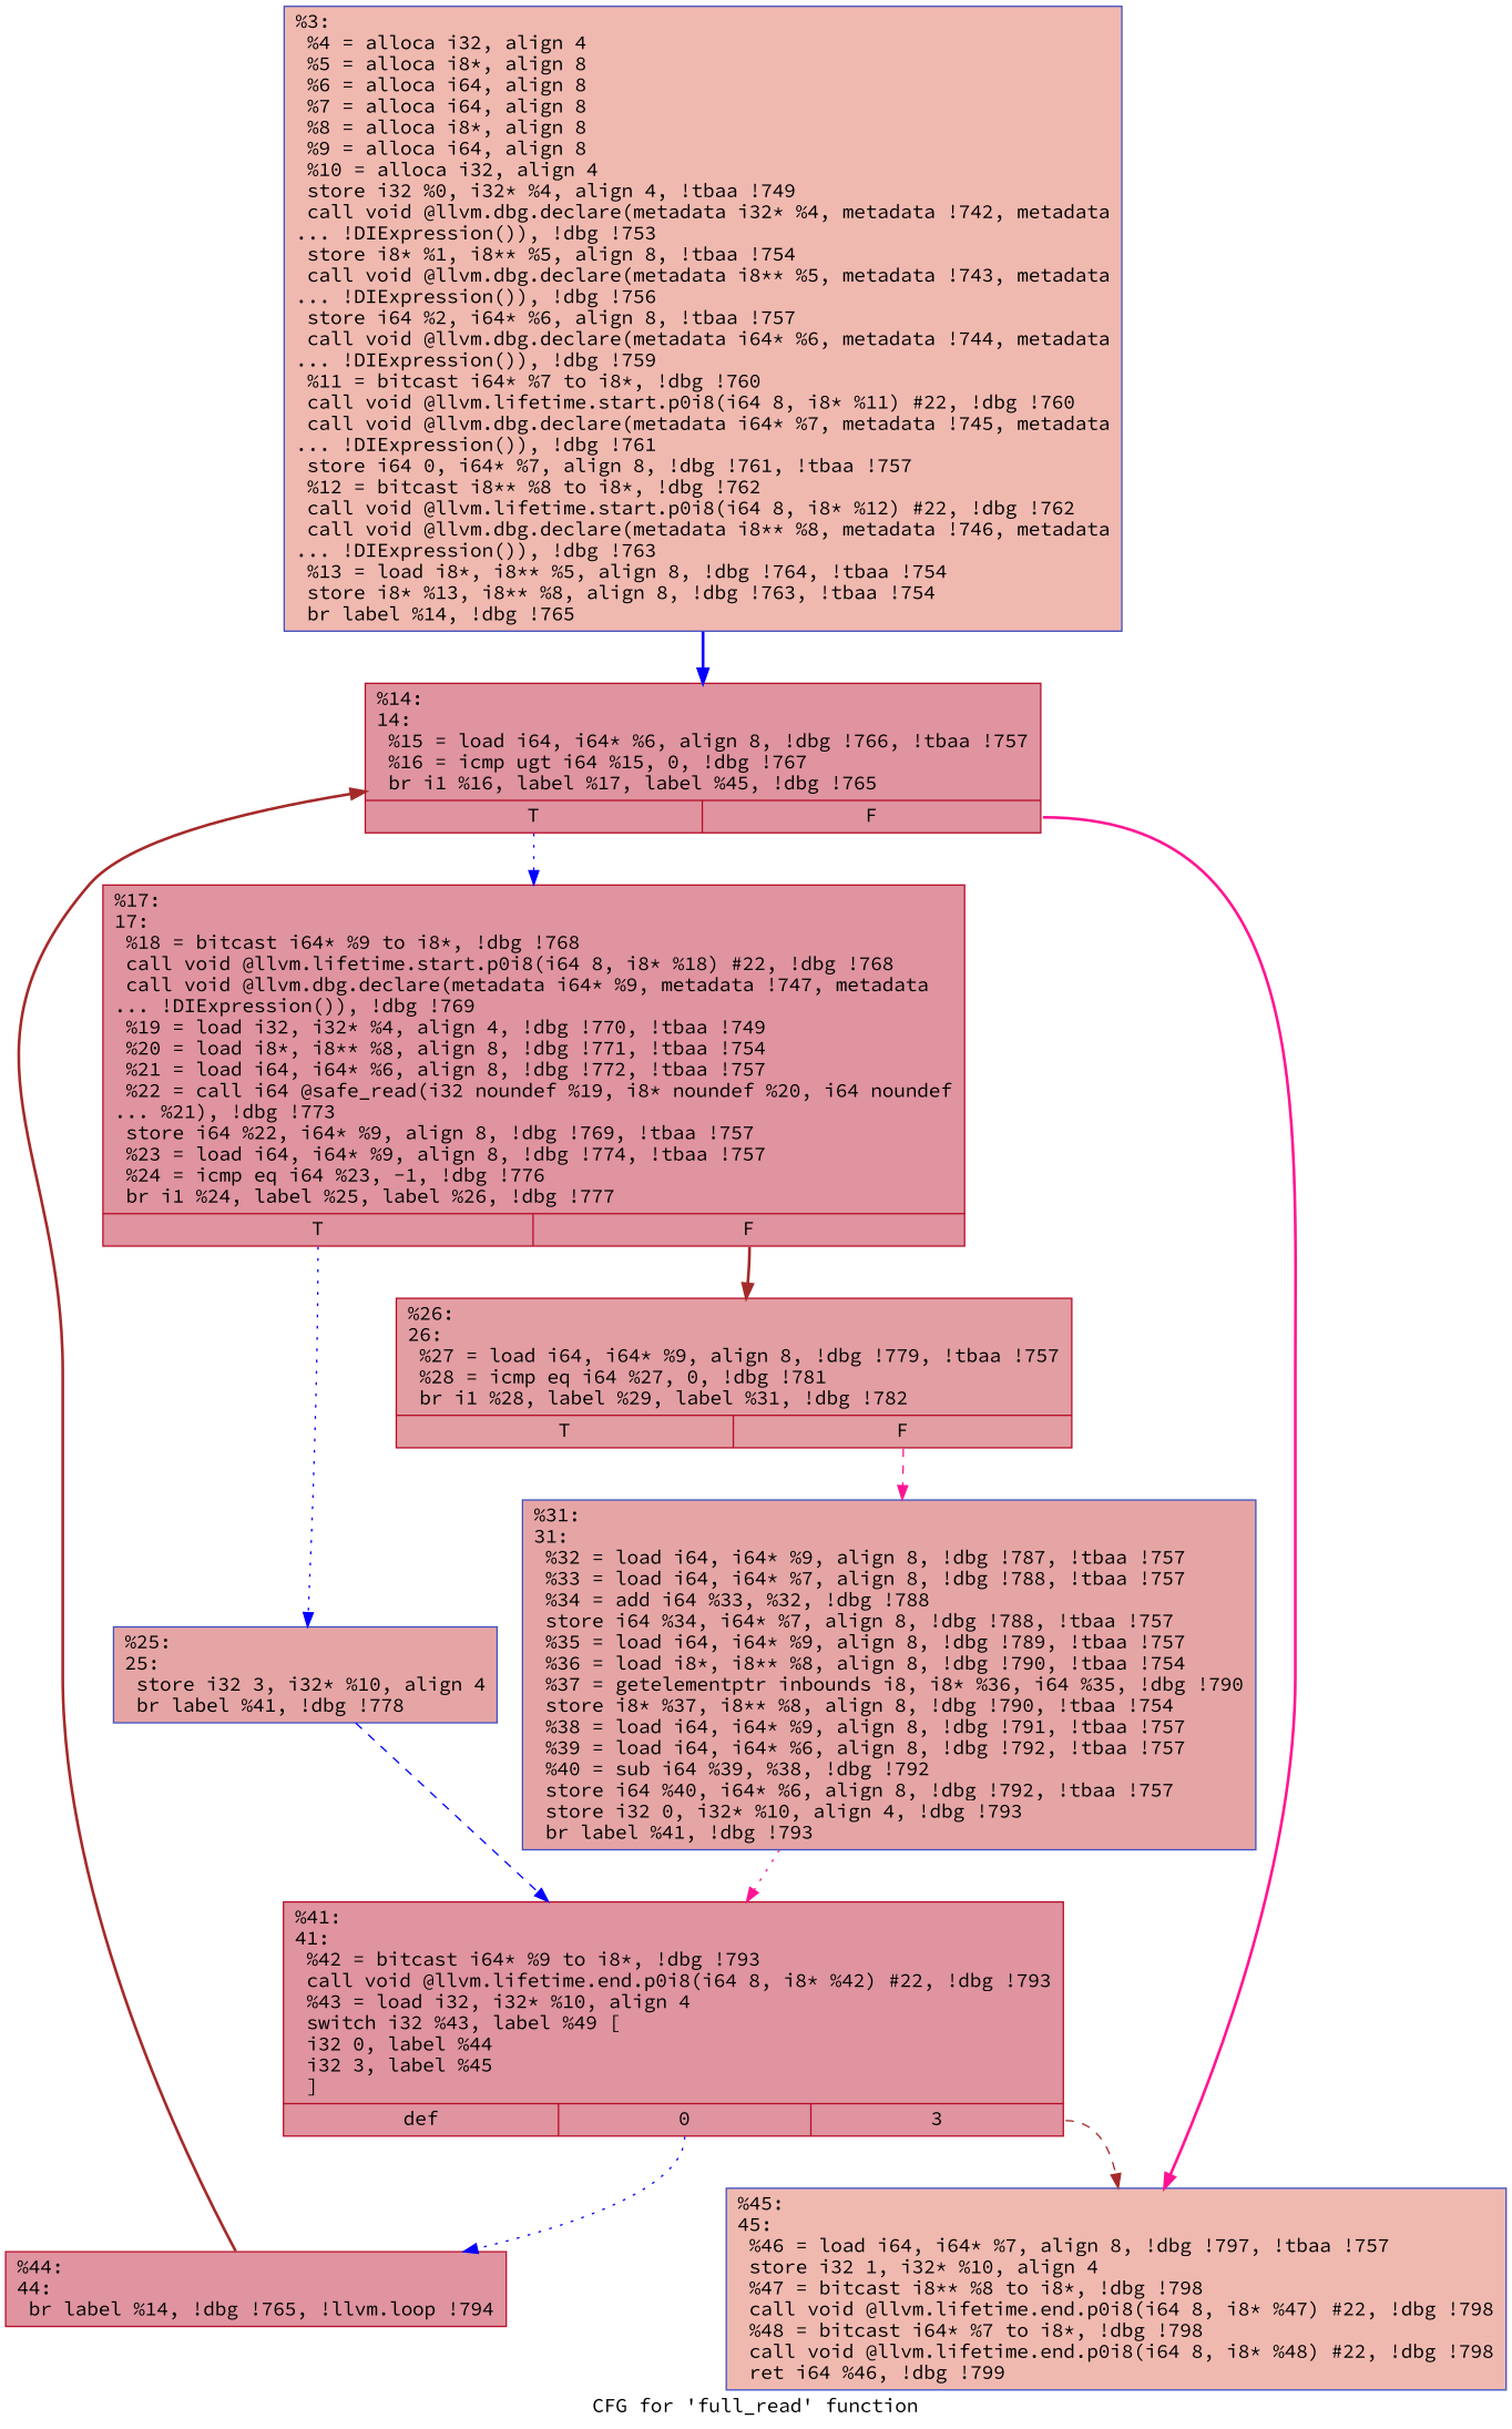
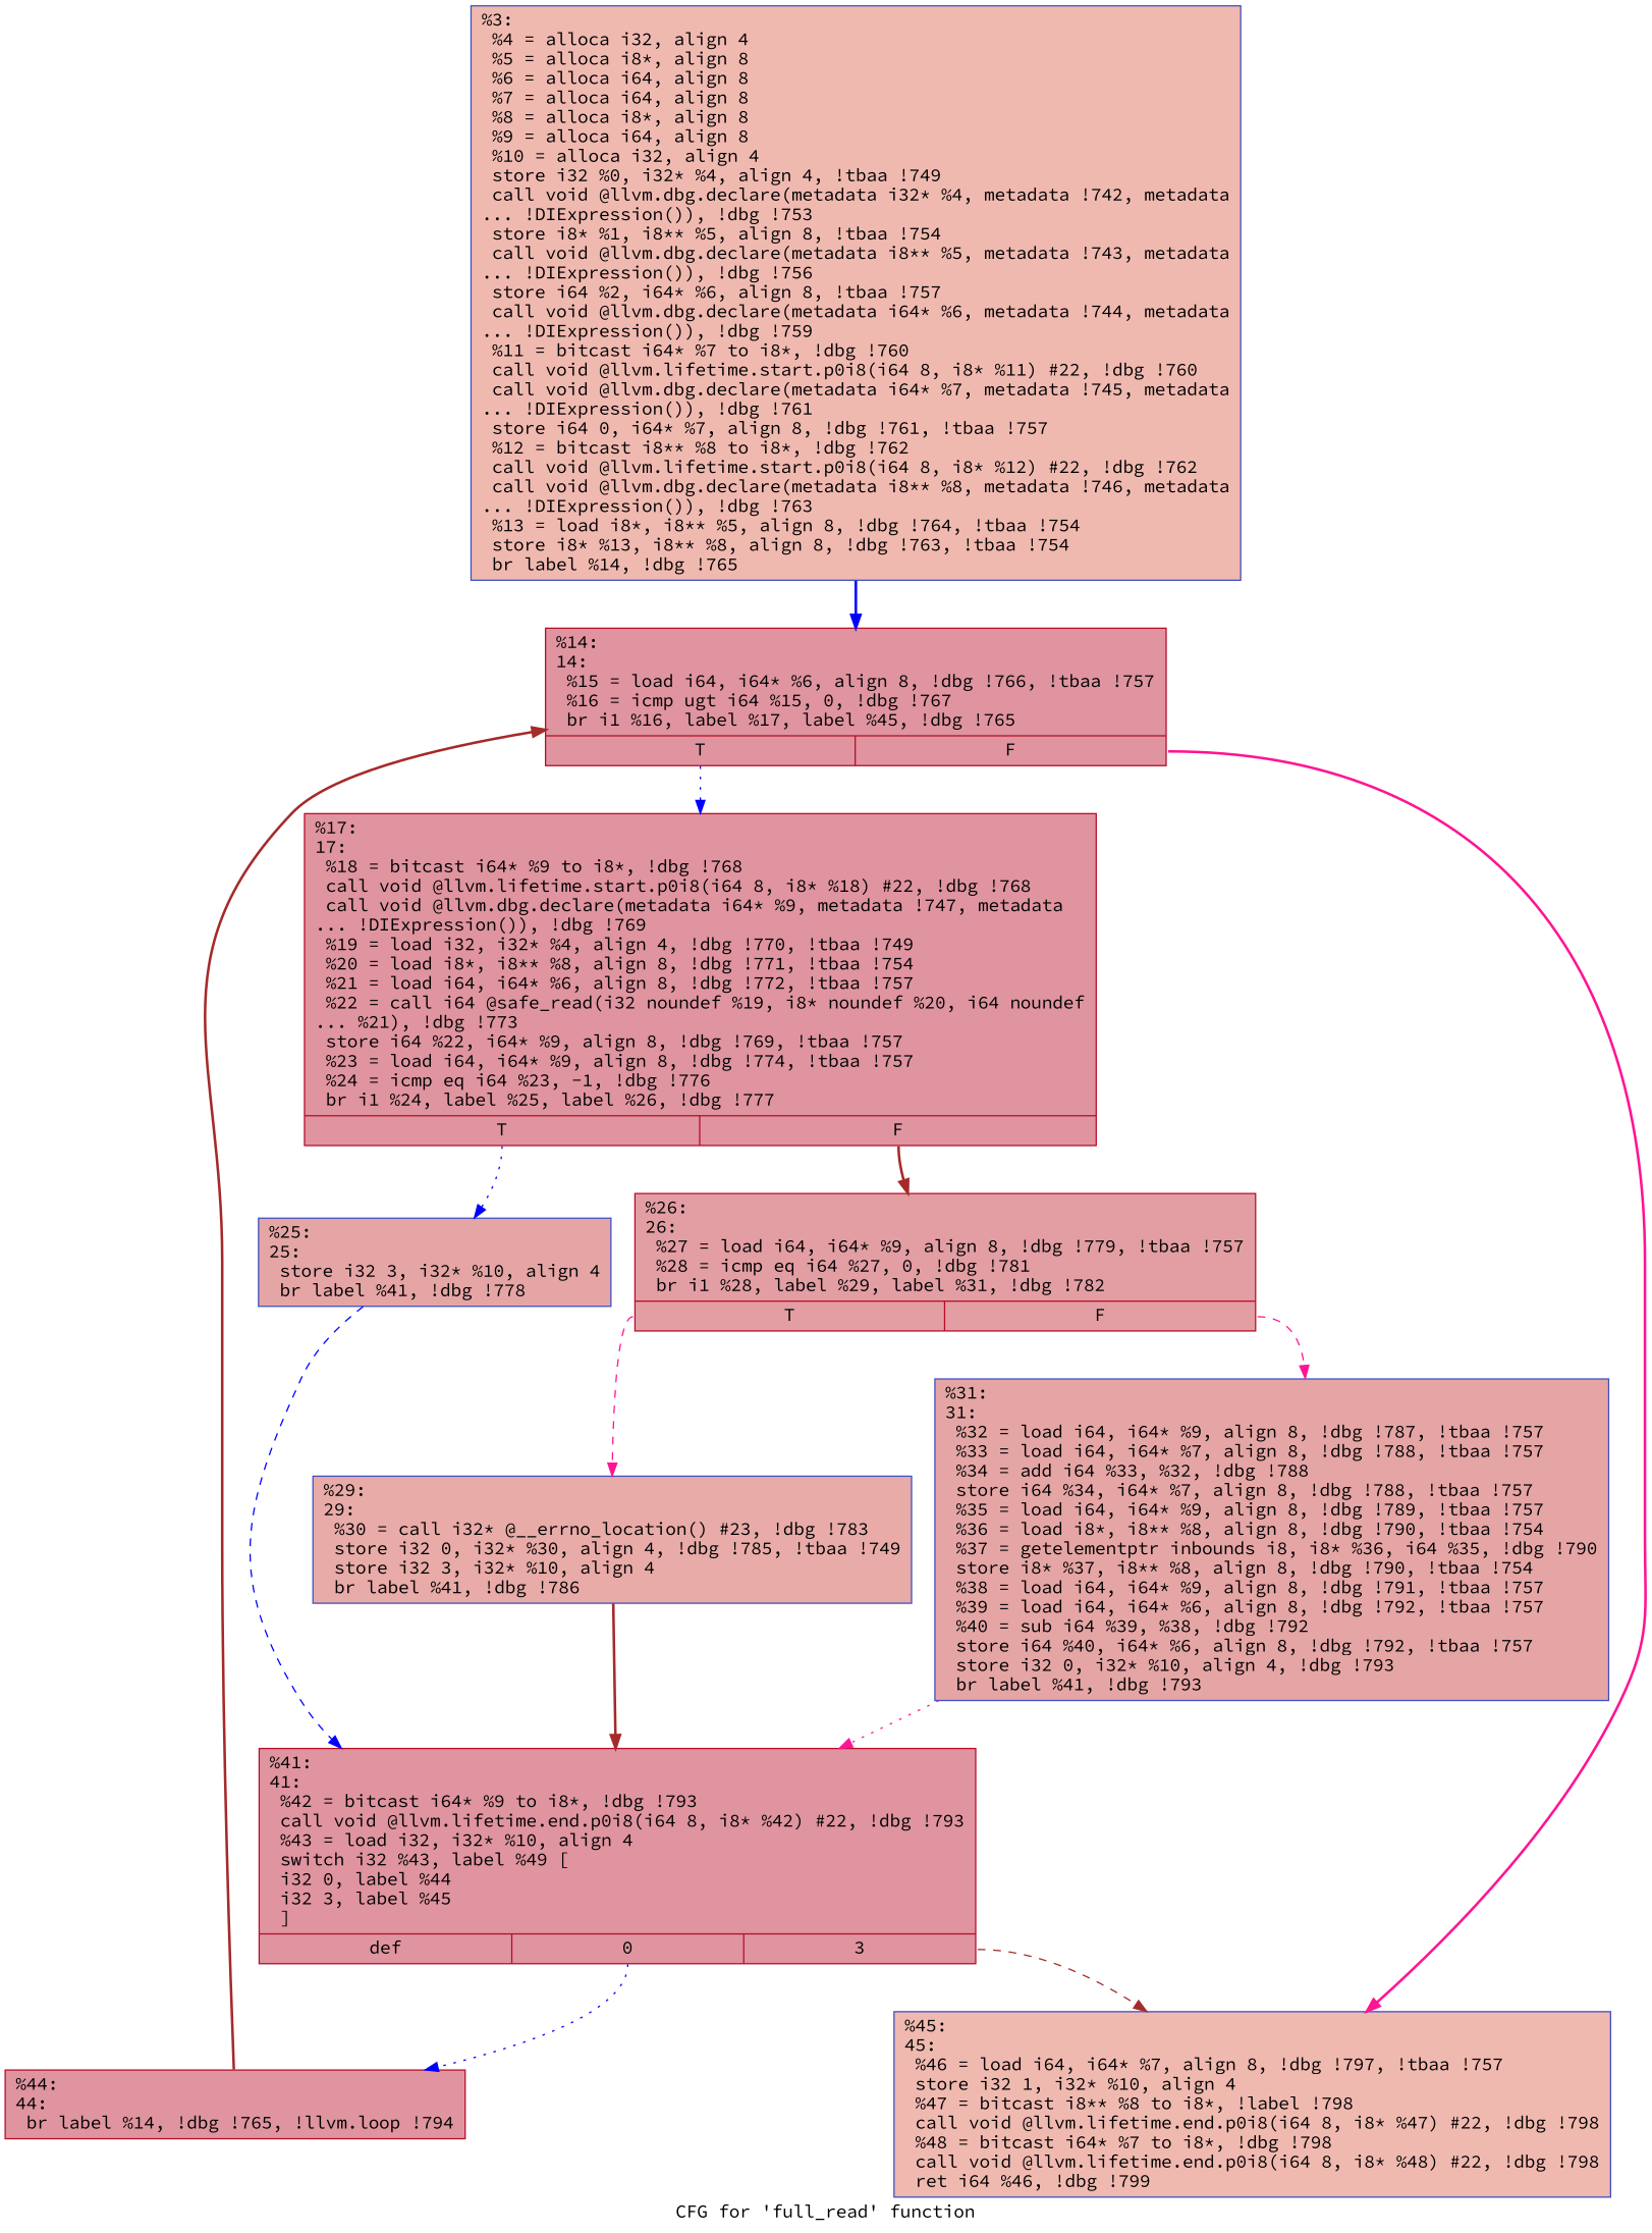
  digraph {
    fontname="Source Code Pro"
    label="CFG for 'full_read' function"
    node [color="#3d50c3ff" fillcolor="#b70d2870" fontname="Source Code Pro" shape=record style=filled]
    edge [color=blue fontname="Source Code Pro" style=bold]
    n1 [fillcolor="#de614d70" label="{%3:\l  %4 = alloca i32, align 4\l  %5 = alloca i8*, align 8\l  %6 = alloca i64, align 8\l  %7 = alloca i64, align 8\l  %8 = alloca i8*, align 8\l  %9 = alloca i64, align 8\l  %10 = alloca i32, align 4\l  store i32 %0, i32* %4, align 4, !tbaa !749\l  call void @llvm.dbg.declare(metadata i32* %4, metadata !742, metadata\l... !DIExpression()), !dbg !753\l  store i8* %1, i8** %5, align 8, !tbaa !754\l  call void @llvm.dbg.declare(metadata i8** %5, metadata !743, metadata\l... !DIExpression()), !dbg !756\l  store i64 %2, i64* %6, align 8, !tbaa !757\l  call void @llvm.dbg.declare(metadata i64* %6, metadata !744, metadata\l... !DIExpression()), !dbg !759\l  %11 = bitcast i64* %7 to i8*, !dbg !760\l  call void @llvm.lifetime.start.p0i8(i64 8, i8* %11) #22, !dbg !760\l  call void @llvm.dbg.declare(metadata i64* %7, metadata !745, metadata\l... !DIExpression()), !dbg !761\l  store i64 0, i64* %7, align 8, !dbg !761, !tbaa !757\l  %12 = bitcast i8** %8 to i8*, !dbg !762\l  call void @llvm.lifetime.start.p0i8(i64 8, i8* %12) #22, !dbg !762\l  call void @llvm.dbg.declare(metadata i8** %8, metadata !746, metadata\l... !DIExpression()), !dbg !763\l  %13 = load i8*, i8** %5, align 8, !dbg !764, !tbaa !754\l  store i8* %13, i8** %8, align 8, !dbg !763, !tbaa !754\l  br label %14, !dbg !765\l}"]
    n2 [color="#b70d28ff" label="{%14:\l14:                                               \l  %15 = load i64, i64* %6, align 8, !dbg !766, !tbaa !757\l  %16 = icmp ugt i64 %15, 0, !dbg !767\l  br i1 %16, label %17, label %45, !dbg !765\l|{<s0>T|<s1>F}}"]
    n3 [color="#b70d28ff" label="{%17:\l17:                                               \l  %18 = bitcast i64* %9 to i8*, !dbg !768\l  call void @llvm.lifetime.start.p0i8(i64 8, i8* %18) #22, !dbg !768\l  call void @llvm.dbg.declare(metadata i64* %9, metadata !747, metadata\l... !DIExpression()), !dbg !769\l  %19 = load i32, i32* %4, align 4, !dbg !770, !tbaa !749\l  %20 = load i8*, i8** %8, align 8, !dbg !771, !tbaa !754\l  %21 = load i64, i64* %6, align 8, !dbg !772, !tbaa !757\l  %22 = call i64 @safe_read(i32 noundef %19, i8* noundef %20, i64 noundef\l... %21), !dbg !773\l  store i64 %22, i64* %9, align 8, !dbg !769, !tbaa !757\l  %23 = load i64, i64* %9, align 8, !dbg !774, !tbaa !757\l  %24 = icmp eq i64 %23, -1, !dbg !776\l  br i1 %24, label %25, label %26, !dbg !777\l|{<s0>T|<s1>F}}"]
-   n4 [fillcolor="#de614d70" label="{%45:\l45:                                               \l  %46 = load i64, i64* %7, align 8, !dbg !797, !tbaa !757\l  store i32 1, i32* %10, align 4\l  %47 = bitcast i8** %8 to i8*, !dbg !798\l  call void @llvm.lifetime.end.p0i8(i64 8, i8* %47) #22, !dbg !798\l  %48 = bitcast i64* %7 to i8*, !dbg !798\l  call void @llvm.lifetime.end.p0i8(i64 8, i8* %48) #22, !dbg !798\l  ret i64 %46, !dbg !799\l}"]
+   n4 [fillcolor="#de614d70" label="{%45:\l45:                                               \l  %46 = load i64, i64* %7, align 8, !dbg !797, !tbaa !757\l  store i32 1, i32* %10, align 4\l  %47 = bitcast i8** %8 to i8*, !label !798\l  call void @llvm.lifetime.end.p0i8(i64 8, i8* %47) #22, !dbg !798\l  %48 = bitcast i64* %7 to i8*, !dbg !798\l  call void @llvm.lifetime.end.p0i8(i64 8, i8* %48) #22, !dbg !798\l  ret i64 %46, !dbg !799\l}"]
    n5 [fillcolor="#c5333470" label="{%25:\l25:                                               \l  store i32 3, i32* %10, align 4\l  br label %41, !dbg !778\l}"]
    n6 [color="#b70d28ff" fillcolor="#be242e70" label="{%26:\l26:                                               \l  %27 = load i64, i64* %9, align 8, !dbg !779, !tbaa !757\l  %28 = icmp eq i64 %27, 0, !dbg !781\l  br i1 %28, label %29, label %31, !dbg !782\l|{<s0>T|<s1>F}}"]
    n7 [color="#b70d28ff" label="{%41:\l41:                                               \l  %42 = bitcast i64* %9 to i8*, !dbg !793\l  call void @llvm.lifetime.end.p0i8(i64 8, i8* %42) #22, !dbg !793\l  %43 = load i32, i32* %10, align 4\l  switch i32 %43, label %49 [\l    i32 0, label %44\l    i32 3, label %45\l  ]\l|{<s0>def|<s1>0|<s2>3}}"]
+   n8 [fillcolor="#cc403a70" label="{%29:\l29:                                               \l  %30 = call i32* @__errno_location() #23, !dbg !783\l  store i32 0, i32* %30, align 4, !dbg !785, !tbaa !749\l  store i32 3, i32* %10, align 4\l  br label %41, !dbg !786\l}"]
    n9 [fillcolor="#c5333470" label="{%31:\l31:                                               \l  %32 = load i64, i64* %9, align 8, !dbg !787, !tbaa !757\l  %33 = load i64, i64* %7, align 8, !dbg !788, !tbaa !757\l  %34 = add i64 %33, %32, !dbg !788\l  store i64 %34, i64* %7, align 8, !dbg !788, !tbaa !757\l  %35 = load i64, i64* %9, align 8, !dbg !789, !tbaa !757\l  %36 = load i8*, i8** %8, align 8, !dbg !790, !tbaa !754\l  %37 = getelementptr inbounds i8, i8* %36, i64 %35, !dbg !790\l  store i8* %37, i8** %8, align 8, !dbg !790, !tbaa !754\l  %38 = load i64, i64* %9, align 8, !dbg !791, !tbaa !757\l  %39 = load i64, i64* %6, align 8, !dbg !792, !tbaa !757\l  %40 = sub i64 %39, %38, !dbg !792\l  store i64 %40, i64* %6, align 8, !dbg !792, !tbaa !757\l  store i32 0, i32* %10, align 4, !dbg !793\l  br label %41, !dbg !793\l}"]
    n10 [color="#b70d28ff" label="{%44:\l44:                                               \l  br label %14, !dbg !765, !llvm.loop !794\l}"]
    n1 -> n2
    n2 -> n3 [style=dotted tailport=s0]
    n2 -> n4 [color=deeppink tailport=s1]
    n3 -> n5 [style=dotted tailport=s0]
    n3 -> n6 [color=brown tailport=s1]
    n5 -> n7 [style=dashed]
+   n6 -> n8 [color=deeppink style=dashed tailport=s0]
    n6 -> n9 [color=deeppink style=dashed tailport=s1]
    n7 -> n4 [color=brown style=dashed tailport=s2]
    n7 -> n10 [style=dotted tailport=s1]
+   n8 -> n7 [color=brown]
    n9 -> n7 [color=deeppink style=dotted]
    n10 -> n2 [color=brown]
  }
